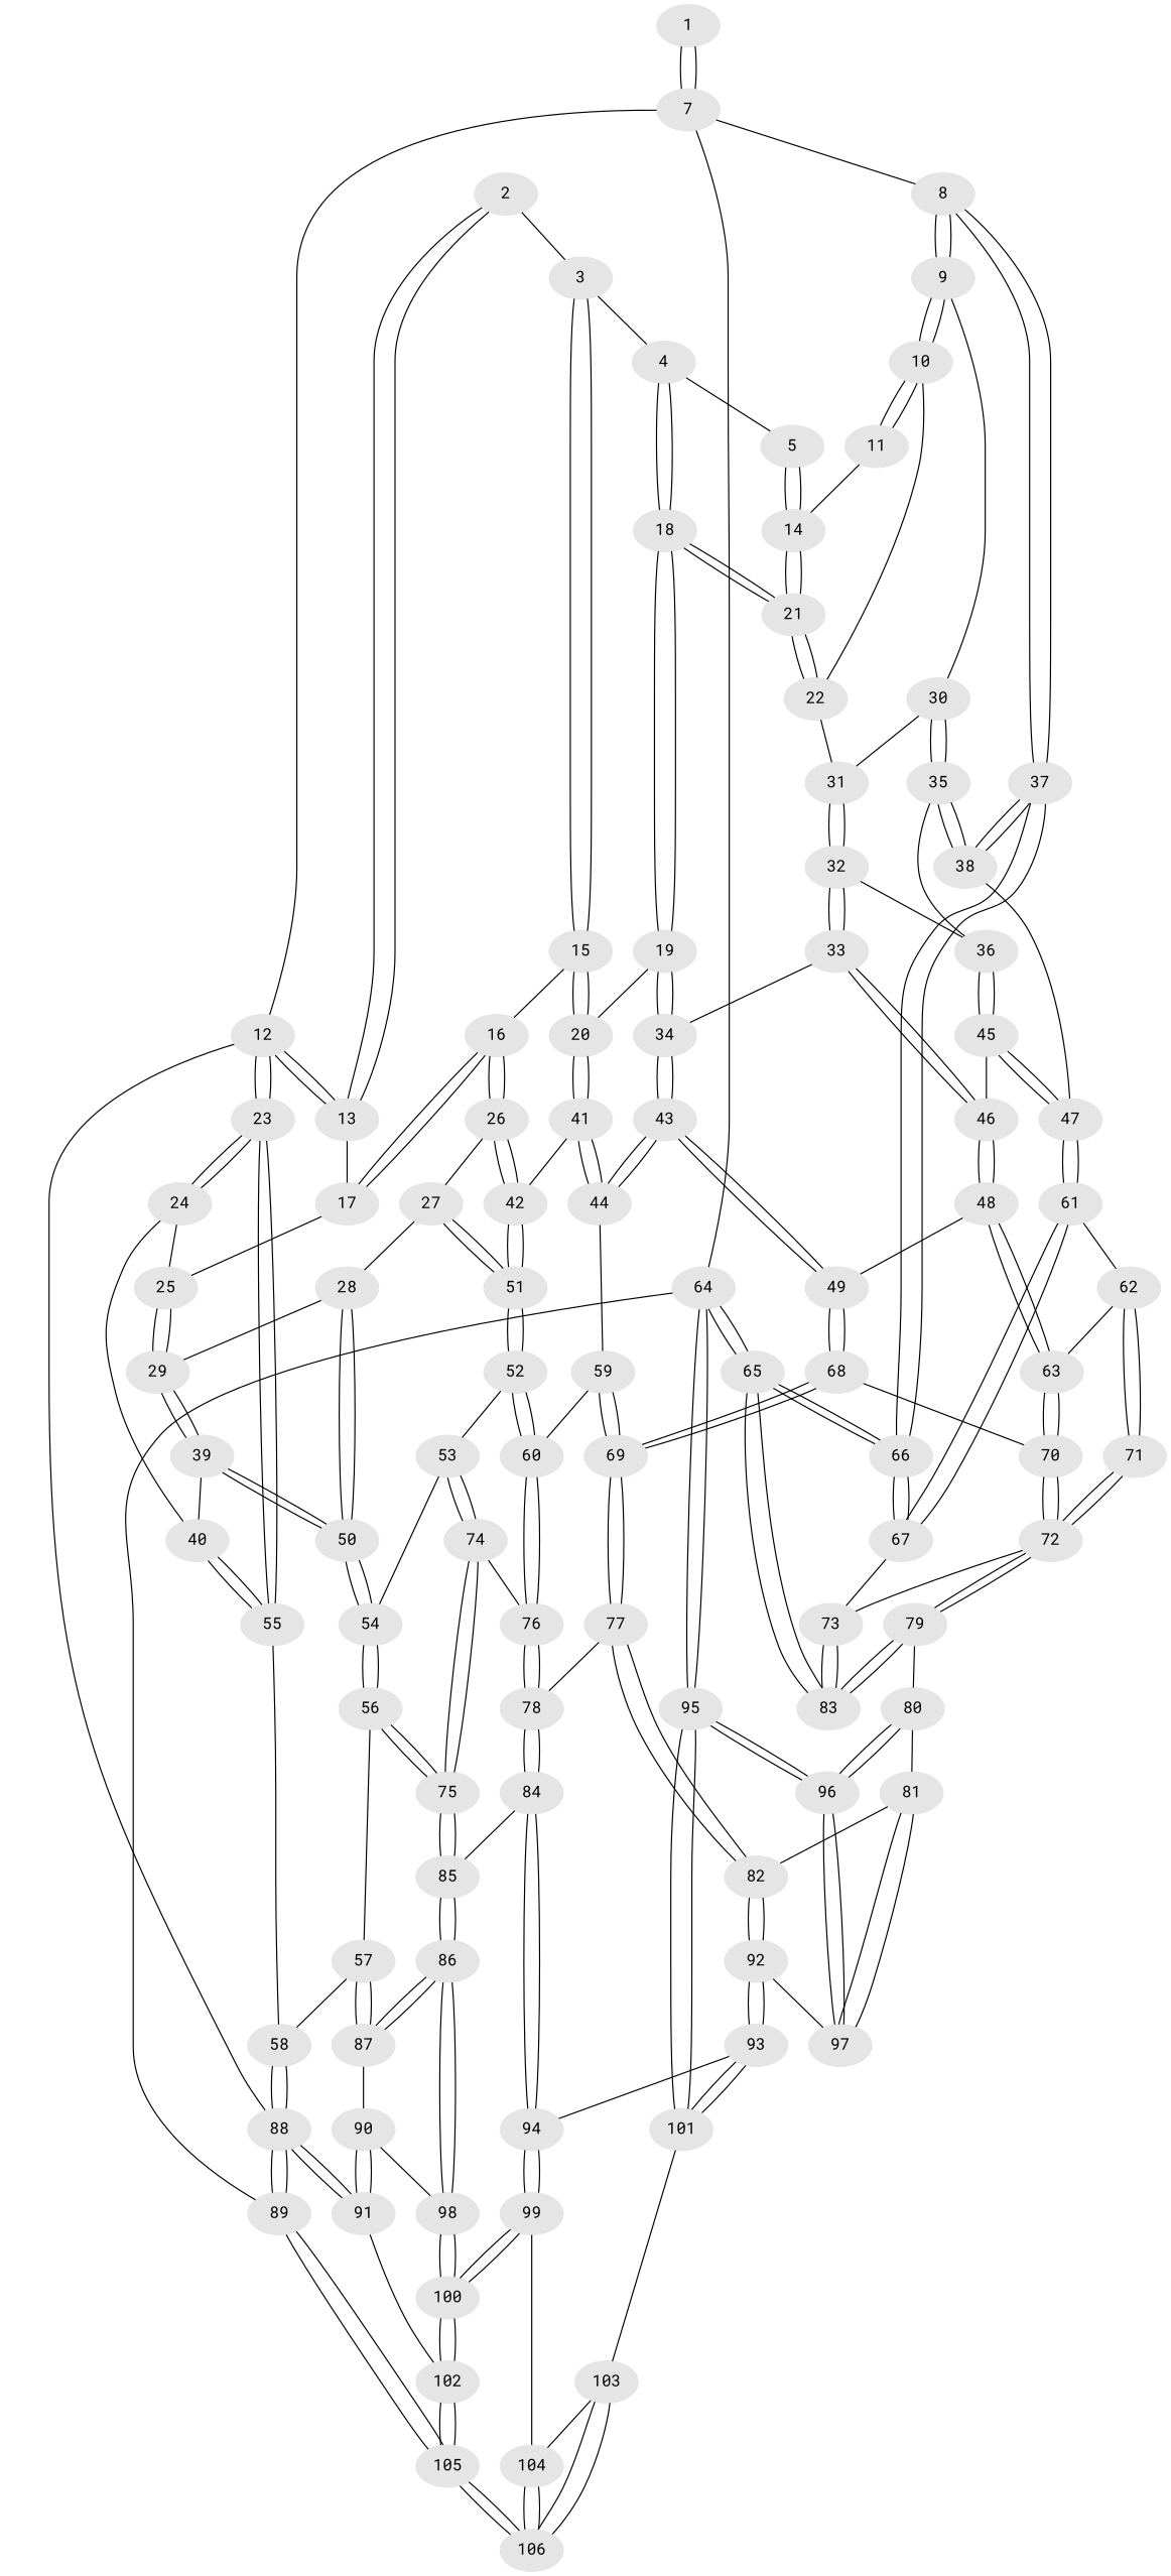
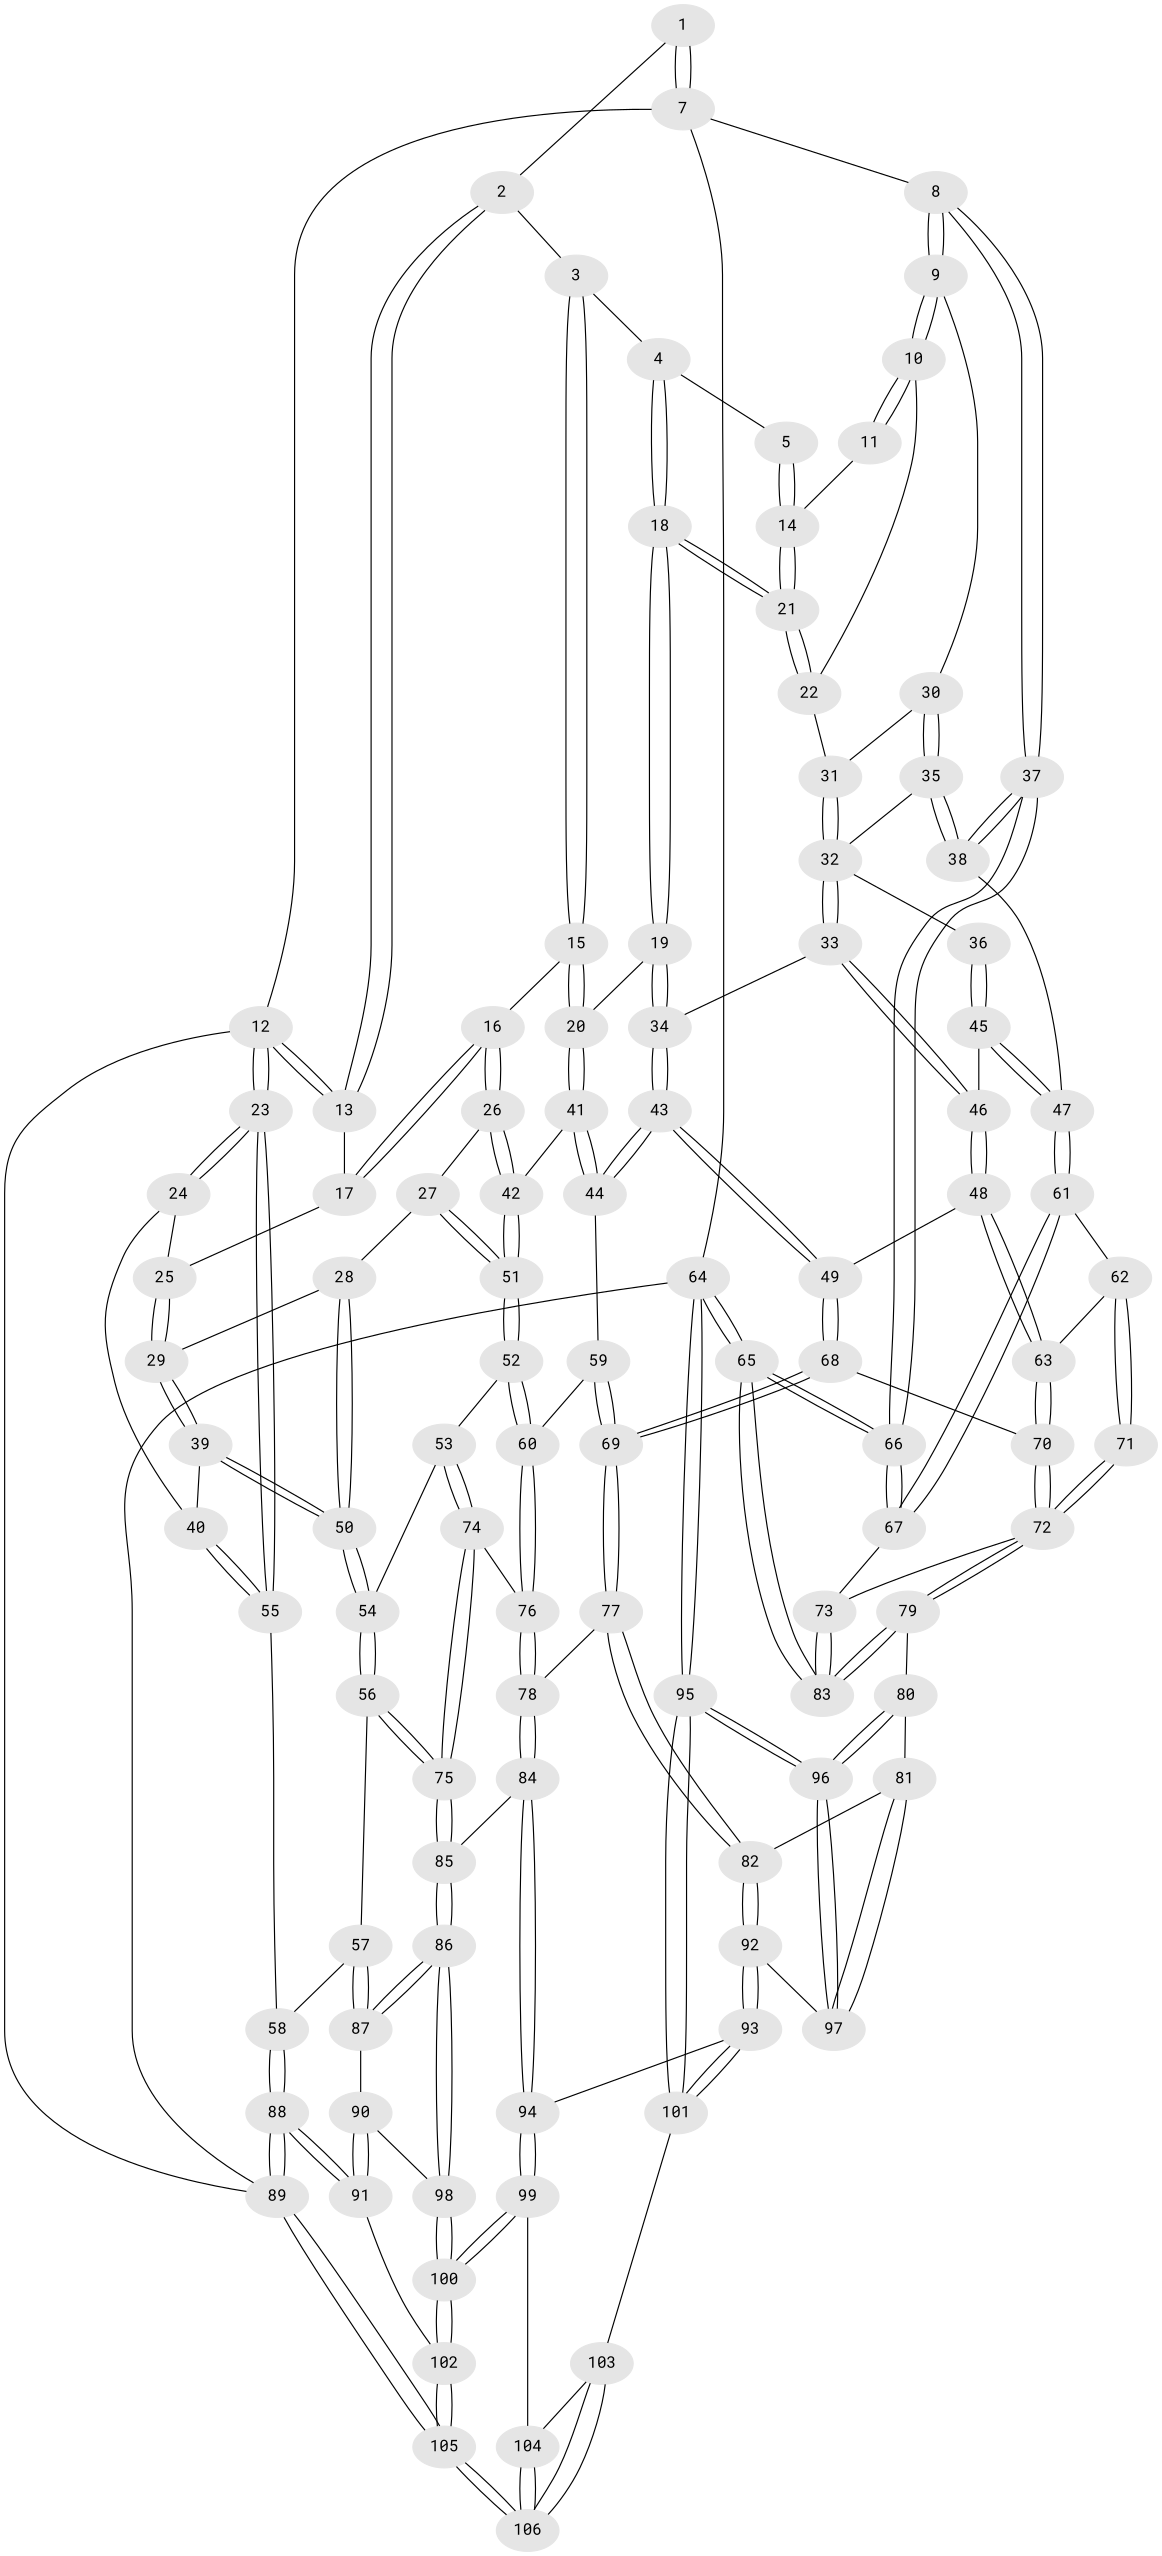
  graph {
    fontname="Roboto Mono"
    node [color=gray90 fontname="Roboto Mono" style=filled]
    edge [fontname="Roboto Mono"]
    1
    2
    7
    3
    13
    8
    12
    64
    4
    15
    17
    5
    18
    16
    20
    14
    21
    19
    11
    9
    37
    23
    89
    65
    95
    10
    30
    38
    66
    22
    31
    35
    24
    55
    105
    25
    26
    41
    27
    42
    29
    34
    43
    44
    32
    40
    58
    39
    28
    51
    50
    52
    54
    36
    33
    46
    45
    48
    49
    47
    67
    61
    59
    68
    60
    69
    63
    62
    70
    56
    53
    74
    76
    75
    57
    88
    87
    85
    90
    91
    77
    78
    71
    73
    72
    83
    96
    101
    82
    79
    80
    86
    84
    92
    94
    81
    97
    93
    99
    98
    100
    102
    106
    103
    104
+   1 -- 2
    1 -- 7
    1 -- 7
    2 -- 3
    2 -- 13
    2 -- 13
    7 -- 8
    7 -- 12
    7 -- 64
    3 -- 4
    3 -- 15
    3 -- 15
    13 -- 17
    8 -- 9
    8 -- 9
    8 -- 37
    8 -- 37
    12 -- 13
    12 -- 13
    12 -- 23
    12 -- 23
-   12 -- 88
+   12 -- 89
    64 -- 89
    64 -- 65
    64 -- 65
    64 -- 95
    64 -- 95
    4 -- 5
    4 -- 18
    4 -- 18
    15 -- 16
    15 -- 20
    15 -- 20
    17 -- 25
    5 -- 14
    5 -- 14
    18 -- 21
    18 -- 21
    18 -- 19
    18 -- 19
    16 -- 17
    16 -- 17
    16 -- 26
    16 -- 26
    20 -- 41
    20 -- 41
    14 -- 21
    14 -- 21
    21 -- 22
    21 -- 22
    19 -- 20
    19 -- 34
    19 -- 34
    11 -- 14
    9 -- 10
    9 -- 10
    9 -- 30
    37 -- 38
    37 -- 38
    37 -- 66
    37 -- 66
    23 -- 24
    23 -- 24
    23 -- 55
    23 -- 55
    89 -- 105
    89 -- 105
    65 -- 66
    65 -- 66
    65 -- 83
    65 -- 83
    95 -- 96
    95 -- 96
    95 -- 101
    95 -- 101
    10 -- 11
    10 -- 11
    10 -- 22
    30 -- 31
    30 -- 35
    30 -- 35
    38 -- 47
    66 -- 67
    66 -- 67
    22 -- 31
    31 -- 32
    31 -- 32
    35 -- 38
    35 -- 38
-   35 -- 36
+   35 -- 32
    24 -- 25
    24 -- 40
    55 -- 58
    105 -- 106
    105 -- 106
    25 -- 29
    25 -- 29
    26 -- 27
    26 -- 42
    26 -- 42
    41 -- 42
    41 -- 44
    41 -- 44
    27 -- 28
    27 -- 51
    27 -- 51
    42 -- 51
    42 -- 51
    29 -- 39
    29 -- 39
    34 -- 43
    34 -- 43
    43 -- 44
    43 -- 44
    43 -- 49
    43 -- 49
    44 -- 59
    32 -- 36
    32 -- 33
    32 -- 33
    40 -- 55
    40 -- 55
    58 -- 88
    58 -- 88
    39 -- 40
    39 -- 50
    39 -- 50
    28 -- 29
    28 -- 50
    28 -- 50
    51 -- 52
    51 -- 52
    50 -- 54
    50 -- 54
    52 -- 60
    52 -- 60
    52 -- 53
    54 -- 56
    54 -- 56
    36 -- 45
    36 -- 45
    33 -- 34
    33 -- 46
    33 -- 46
    46 -- 48
    46 -- 48
    45 -- 46
    45 -- 47
    45 -- 47
    48 -- 49
    48 -- 63
    48 -- 63
    49 -- 68
    49 -- 68
    47 -- 61
    47 -- 61
    67 -- 73
    61 -- 67
    61 -- 67
    61 -- 62
    59 -- 60
    59 -- 69
    59 -- 69
    68 -- 69
    68 -- 69
    68 -- 70
    60 -- 76
    60 -- 76
    69 -- 77
    69 -- 77
    63 -- 70
    63 -- 70
    62 -- 63
    62 -- 71
    62 -- 71
    70 -- 72
    70 -- 72
    56 -- 75
    56 -- 75
    56 -- 57
    53 -- 54
    53 -- 74
    53 -- 74
    74 -- 76
    74 -- 75
    74 -- 75
    76 -- 78
    76 -- 78
    75 -- 85
    75 -- 85
    57 -- 58
    57 -- 87
    57 -- 87
    88 -- 89
    88 -- 89
    88 -- 91
    88 -- 91
    87 -- 90
    85 -- 86
    85 -- 86
    90 -- 91
    90 -- 91
    90 -- 98
    91 -- 102
    77 -- 78
    77 -- 82
    77 -- 82
    78 -- 84
    78 -- 84
    71 -- 72
    71 -- 72
    73 -- 83
    73 -- 83
    72 -- 73
    72 -- 79
    72 -- 79
    96 -- 97
    96 -- 97
    101 -- 103
    82 -- 92
    82 -- 92
    79 -- 83
    79 -- 83
    79 -- 80
    80 -- 96
    80 -- 96
    80 -- 81
    86 -- 87
    86 -- 87
    86 -- 98
    86 -- 98
    84 -- 85
    84 -- 94
    84 -- 94
    92 -- 97
    92 -- 93
    92 -- 93
    94 -- 99
    94 -- 99
    81 -- 82
    81 -- 97
    81 -- 97
    93 -- 101
    93 -- 101
    93 -- 94
    99 -- 100
    99 -- 100
    99 -- 104
    98 -- 100
    98 -- 100
    100 -- 102
    100 -- 102
    102 -- 105
    102 -- 105
    103 -- 106
    103 -- 106
    103 -- 104
    104 -- 106
    104 -- 106
  }
